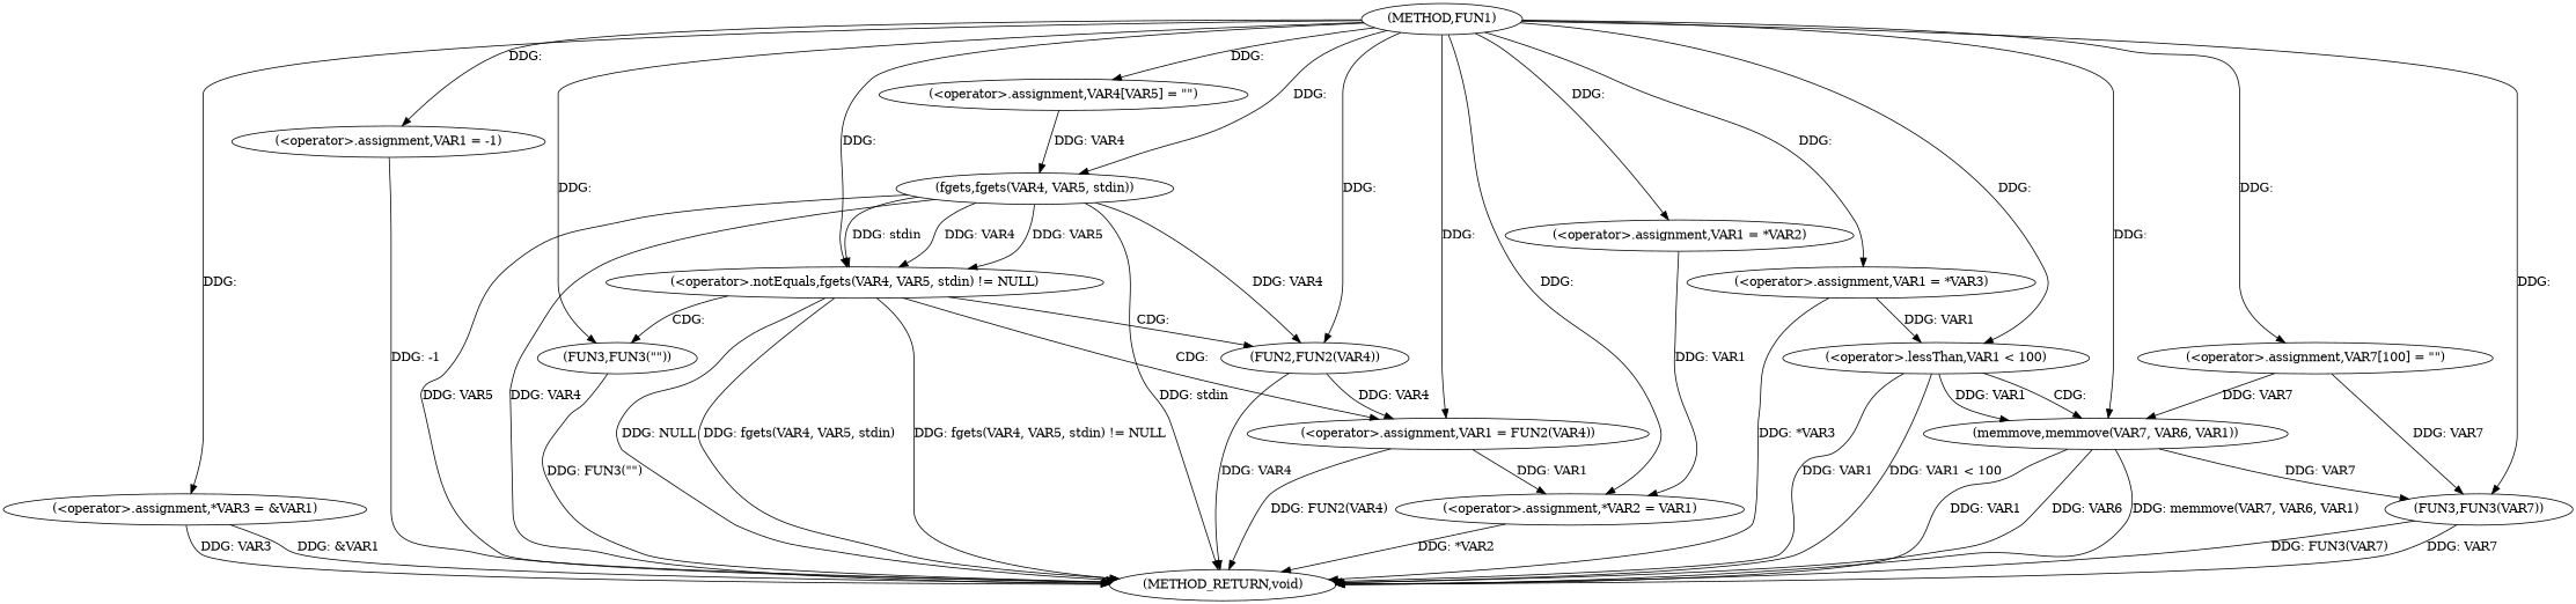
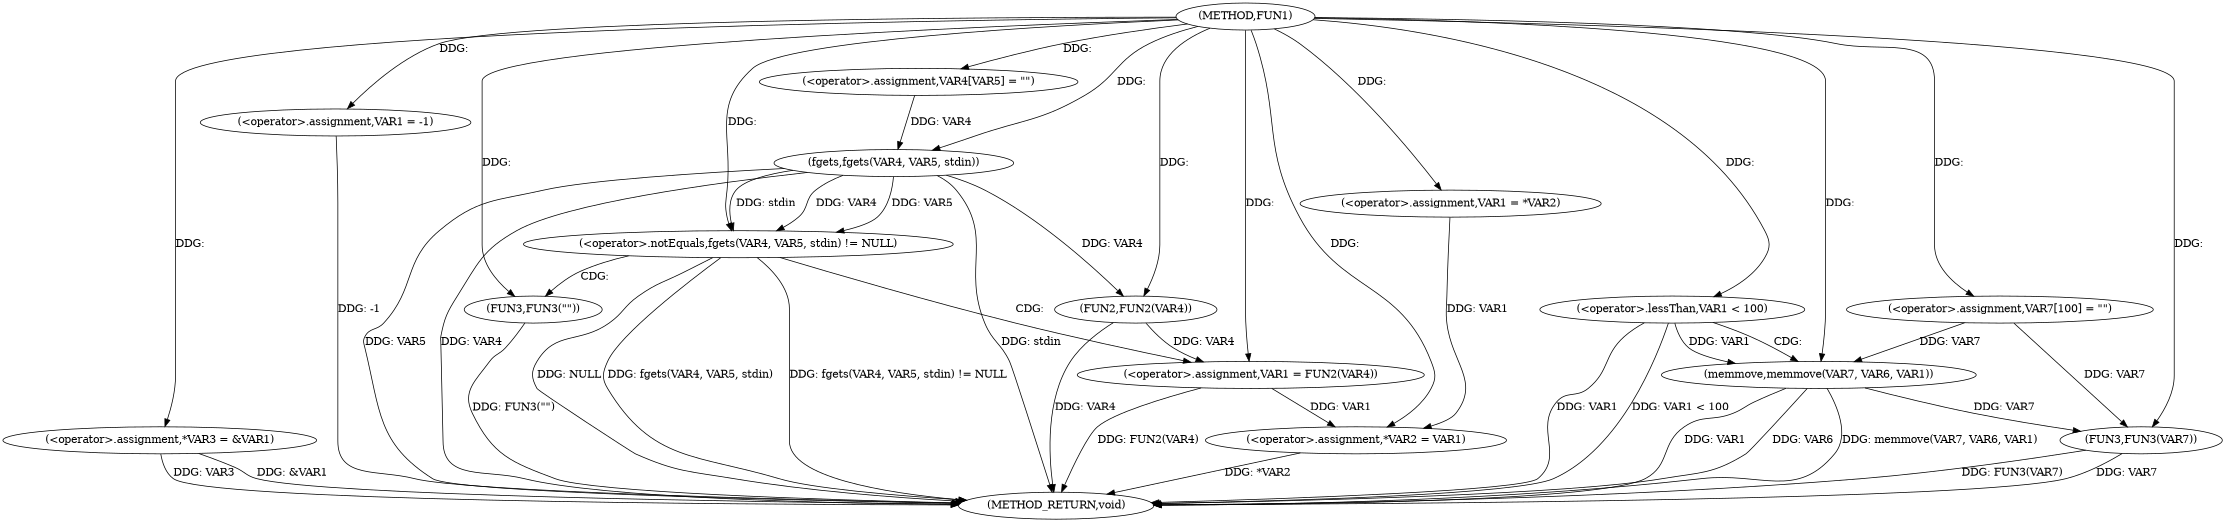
  digraph {
    n1 [label="(METHOD,FUN1)"]
    n2 [label="(<operator>.assignment,*VAR3 = &VAR1)"]
    n3 [label="(<operator>.assignment,VAR1 = -1)"]
    n4 [label="(<operator>.assignment,VAR1 = *VAR2)"]
    n5 [label="(<operator>.assignment,VAR4[VAR5] = \"\")"]
    n6 [label="(<operator>.notEquals,fgets(VAR4, VAR5, stdin) != NULL)"]
    n7 [label="(fgets,fgets(VAR4, VAR5, stdin))"]
    n8 [label="(<operator>.assignment,VAR1 = FUN2(VAR4))"]
    n9 [label="(FUN2,FUN2(VAR4))"]
    n10 [label="(FUN3,FUN3(\"\"))"]
    n11 [label="(<operator>.assignment,*VAR2 = VAR1)"]
-   n12 [label="(<operator>.assignment,VAR1 = *VAR3)"]
    n13 [label="(<operator>.assignment,VAR7[100] = \"\")"]
    n14 [label="(<operator>.lessThan,VAR1 < 100)"]
    n15 [label="(memmove,memmove(VAR7, VAR6, VAR1))"]
    n16 [label="(FUN3,FUN3(VAR7))"]
    n17 [label="(METHOD_RETURN,void)"]
    n1 -> n2 [label="DDG: "]
    n1 -> n3 [label="DDG: "]
    n1 -> n4 [label="DDG: "]
    n1 -> n5 [label="DDG: "]
    n1 -> n6 [label="DDG: "]
    n1 -> n7 [label="DDG: "]
    n1 -> n8 [label="DDG: "]
    n1 -> n9 [label="DDG: "]
    n1 -> n10 [label="DDG: "]
    n1 -> n11 [label="DDG: "]
-   n1 -> n12 [label="DDG: "]
    n1 -> n13 [label="DDG: "]
    n1 -> n14 [label="DDG: "]
    n1 -> n15 [label="DDG: "]
    n1 -> n16 [label="DDG: "]
    n2 -> n17 [label="DDG: VAR3"]
    n2 -> n17 [label="DDG: &VAR1"]
    n3 -> n17 [label="DDG: -1"]
    n4 -> n11 [label="DDG: VAR1"]
    n5 -> n7 [label="DDG: VAR4"]
    n6 -> n8 [label="CDG: "]
-   n6 -> n9 [label="CDG: "]
    n6 -> n10 [label="CDG: "]
    n6 -> n17 [label="DDG: fgets(VAR4, VAR5, stdin)"]
    n6 -> n17 [label="DDG: fgets(VAR4, VAR5, stdin) != NULL"]
    n6 -> n17 [label="DDG: NULL"]
    n7 -> n6 [label="DDG: VAR4"]
    n7 -> n6 [label="DDG: VAR5"]
    n7 -> n6 [label="DDG: stdin"]
    n7 -> n9 [label="DDG: VAR4"]
    n7 -> n17 [label="DDG: stdin"]
    n7 -> n17 [label="DDG: VAR5"]
    n7 -> n17 [label="DDG: VAR4"]
    n8 -> n11 [label="DDG: VAR1"]
    n8 -> n17 [label="DDG: FUN2(VAR4)"]
    n9 -> n8 [label="DDG: VAR4"]
    n9 -> n17 [label="DDG: VAR4"]
    n10 -> n17 [label="DDG: FUN3(\"\")"]
    n11 -> n17 [label="DDG: *VAR2"]
-   n12 -> n14 [label="DDG: VAR1"]
-   n12 -> n17 [label="DDG: *VAR3"]
    n13 -> n15 [label="DDG: VAR7"]
    n13 -> n16 [label="DDG: VAR7"]
    n14 -> n15 [label="DDG: VAR1"]
    n14 -> n15 [label="CDG: "]
    n14 -> n17 [label="DDG: VAR1"]
    n14 -> n17 [label="DDG: VAR1 < 100"]
    n15 -> n16 [label="DDG: VAR7"]
    n15 -> n17 [label="DDG: VAR1"]
    n15 -> n17 [label="DDG: VAR6"]
    n15 -> n17 [label="DDG: memmove(VAR7, VAR6, VAR1)"]
    n16 -> n17 [label="DDG: FUN3(VAR7)"]
    n16 -> n17 [label="DDG: VAR7"]
  }
